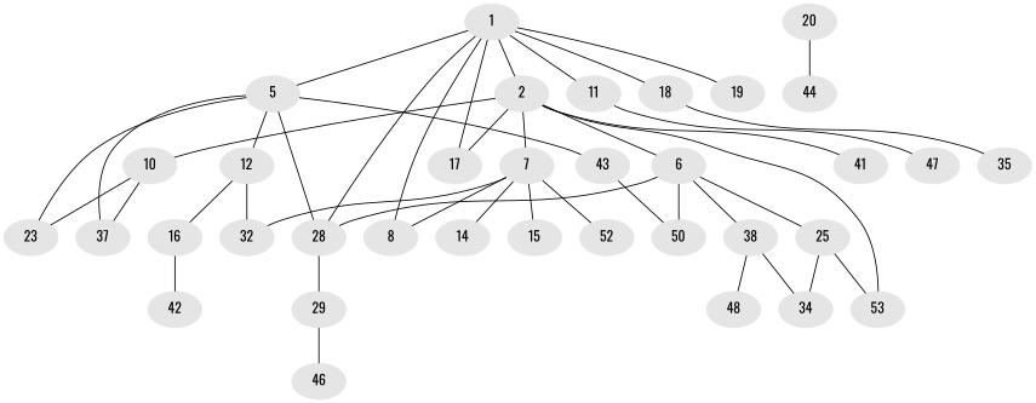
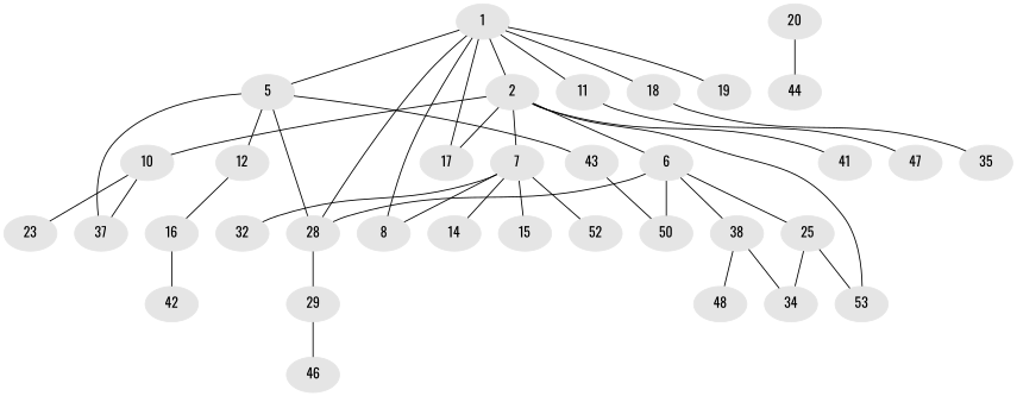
  graph {
    fontname=Oswald
    node [color=gray90 fontname=Oswald style=filled]
    edge [fontname=Oswald]
    1 [super="+9"]
    2 [super="+3"]
    5 [super="+39"]
    8 [super="+24"]
    11 [super="+27"]
    17
    18 [super="+26"]
    19
    28 [super="+38"]
    6 [super="+21"]
    7 [super="+45"]
    10
    41
    53
    12 [super="+13"]
    23 [super="+40"]
    37 [super="+54"]
    43 [super="+51"]
    47
    35
    29
    25 [super="+31"]
    n23 [label=38 super="+36"]
    50
    14 [super="+22"]
    15
    32
    52
    16
    34
    48
    20 [super="+30"]
    44
    42
    46
    1 -- 2
    1 -- 5
    1 -- 8
    1 -- 11
    1 -- 17
    1 -- 18
    1 -- 19
    1 -- 28
    2 -- 17
    2 -- 6
    2 -- 7
    2 -- 10
    2 -- 41
    2 -- 53
    5 -- 28
    5 -- 12
-   5 -- 23
    5 -- 37
    5 -- 43
    11 -- 47
    18 -- 35
    28 -- 29
    6 -- 28
    6 -- 25
    6 -- n23
    6 -- 50
    7 -- 8
    7 -- 14
    7 -- 15
    7 -- 32
    7 -- 52
    10 -- 23 [weight=2]
    10 -- 37
-   12 -- 32
    12 -- 16
    43 -- 50
    29 -- 46
    25 -- 53
    25 -- 34
    n23 -- 34
    n23 -- 48
    16 -- 42
    20 -- 44
  }
